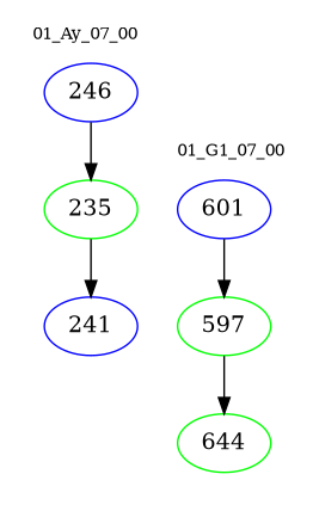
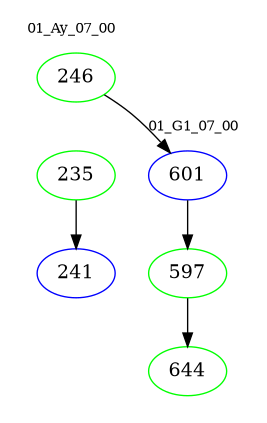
  digraph {
    node [color=blue]
    edge [color=black]
-   n1 [label=246]
+   n1 [color=green label=246]
    n2 [color=green label=235]
    n3 [label=241]
    n4 [label=601]
    n5 [color=green label=597]
    n6 [color=green label=644]
    subgraph cluster_1 {
      color=white
      fontsize=10
      label="01_Ay_07_00"
      n1
      n2
      n3
    }
    subgraph cluster_2 {
      color=white
      fontsize=10
      label="01_G1_07_00"
      n4
      n5
      n6
    }
-   n1 -> n2
+   n1 -> n4
    n2 -> n3
    n4 -> n5
    n5 -> n6
  }
